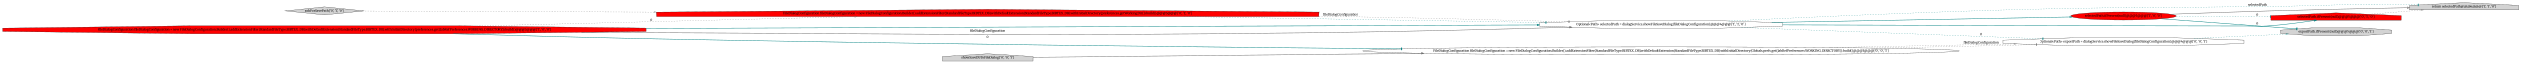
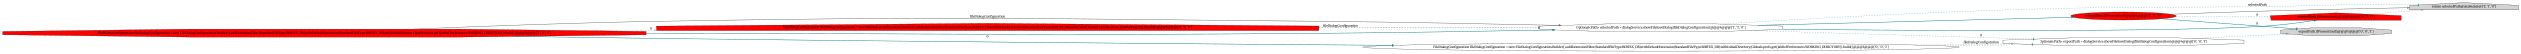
  digraph {
    fontname=Merriweather
    rankdir=LR
    node [fillcolor=red fontname=Merriweather shape=octagon style=filled]
    edge [arrowhead=tee color=teal fontname=Merriweather style=dashed]
    n1 [label="FileDialogConfiguration fileDialogConfiguration = new FileDialogConfiguration.Builder().addExtensionFilter(StandardFileType.BIBTEX_DB).withDefaultExtension(StandardFileType.BIBTEX_DB).withInitialDirectory(preferences.get(JabRefPreferences.WORKING_DIRECTORY)).build()@@@3@@@['1', '0', '0']"]
    n2 [fillcolor=white label="Optional<Path> selectedPath = dialogService.showFileSaveDialog(fileDialogConfiguration)@@@4@@@['1', '1', '0']"]
    n3 [label="FileDialogConfiguration fileDialogConfiguration = new FileDialogConfiguration.Builder().addExtensionFilter(StandardFileType.BIBTEX_DB).withDefaultExtension(StandardFileType.BIBTEX_DB).withInitialDirectory(preferences.getWorkingDir()).build()@@@3@@@['0', '1', '0']" shape=house]
    n4 [fillcolor=white label="FileDialogConfiguration fileDialogConfiguration = new FileDialogConfiguration.Builder().addExtensionFilter(StandardFileType.BIBTEX_DB).withDefaultExtension(StandardFileType.BIBTEX_DB).withInitialDirectory(Globals.prefs.get(JabRefPreferences.WORKING_DIRECTORY)).build()@@@3@@@['0', '0', '1']" shape=ellipse]
    n5 [fillcolor=lightgray label="return selectedPath@@@6@@@['1', '1', '0']" shape=house]
    n6 [fillcolor=white label="Optional<Path> exportPath = dialogService.showFileSaveDialog(fileDialogConfiguration)@@@4@@@['0', '0', '1']"]
    n7 [label="selectedPath.ifPresent(null)@@@5@@@['1', '0', '0']" shape=ellipse]
    n8 [label="selectedPath.ifPresent(null)@@@5@@@['0', '1', '0']" shape=house]
    n9 [fillcolor=lightgray label="exportPath.ifPresent(null)@@@5@@@['0', '0', '1']"]
-   n10 [fillcolor=lightgray label="askForSavePath['0', '1', '0']" shape=diamond]
-   n11 [fillcolor=lightgray label="showSaveDbToFileDialog['0', '0', '1']" shape=house]
    n1 -> n2 [arrowhead=normal style=bold]
    n1 -> n2 [arrowhead=normal color=gray40 label=fileDialogConfiguration style=bold]
    n1 -> n3 [arrowhead=onormal color=gray40 label=0]
    n1 -> n4 [label=0 style=bold]
    n2 -> n5 [label=selectedPath]
    n2 -> n6 [label=0]
    n2 -> n7 [arrowhead=onormal style=bold]
    n2 -> n8 [arrowhead=normal style=bold]
    n3 -> n2
    n3 -> n2 [color=gray40 label=fileDialogConfiguration]
    n4 -> n6 [arrowhead=onormal color=gray40 label=fileDialogConfiguration]
    n4 -> n6 [color=gray40]
    n6 -> n9 [arrowhead=onormal]
    n7 -> n5 [arrowhead=onormal color=gray40 style=bold]
    n7 -> n8 [label=0]
    n7 -> n9 [label=0 style=bold]
    n8 -> n5 [arrowhead=onormal color=gray40]
-   n10 -> n3 [arrowhead=onormal color=gray40]
-   n11 -> n4 [arrowhead=normal color=gray40 style=bold]
  }
